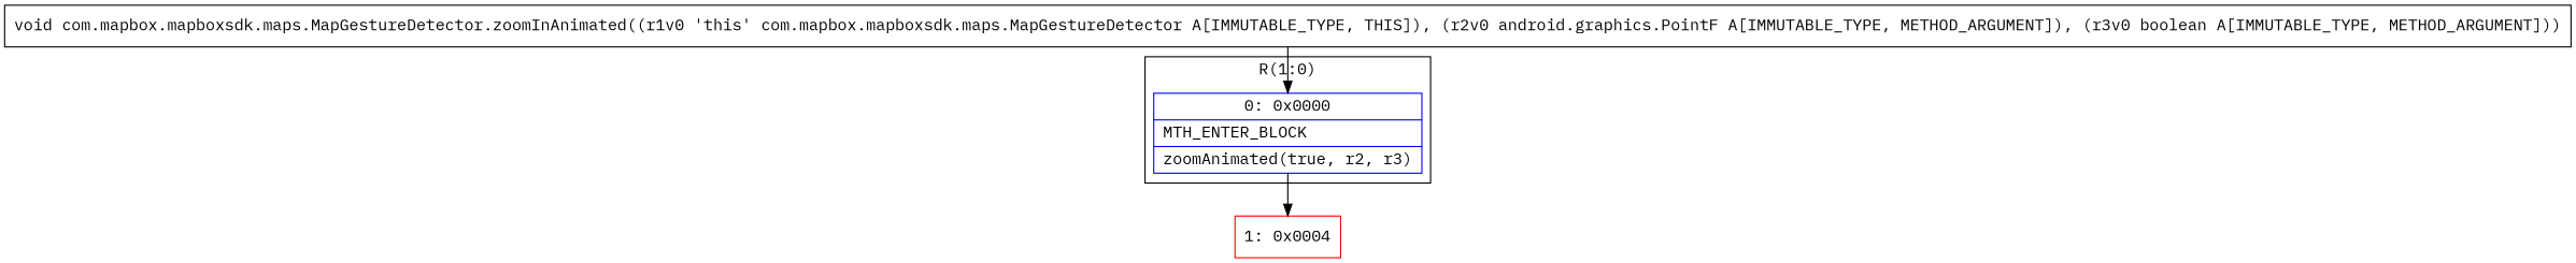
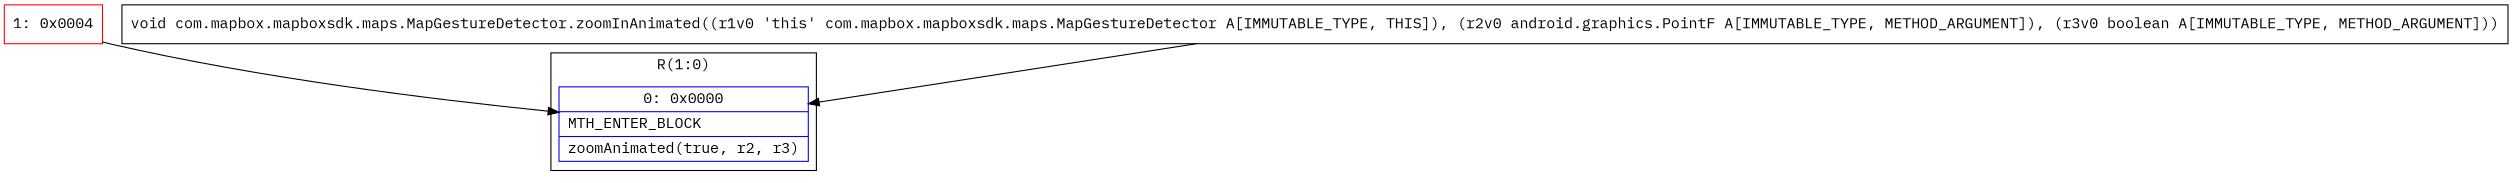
  digraph {
    fontname="IBM Plex Mono"
    node [shape=record fontname="IBM Plex Mono"]
    edge [fontname="IBM Plex Mono"]
    n1 [color=blue label="{0\:\ 0x0000|MTH_ENTER_BLOCK\l|zoomAnimated(true, r2, r3)\l}"]
    n2 [color=red label="{1\:\ 0x0004}"]
    n3 [label="{void com.mapbox.mapboxsdk.maps.MapGestureDetector.zoomInAnimated((r1v0 'this' com.mapbox.mapboxsdk.maps.MapGestureDetector A[IMMUTABLE_TYPE, THIS]), (r2v0 android.graphics.PointF A[IMMUTABLE_TYPE, METHOD_ARGUMENT]), (r3v0 boolean A[IMMUTABLE_TYPE, METHOD_ARGUMENT])) }"]
    subgraph cluster_1 {
      label="R(1:0)"
      n1
    }
-   n1 -> n2
+   n2 -> n1
    n3 -> n1
  }
